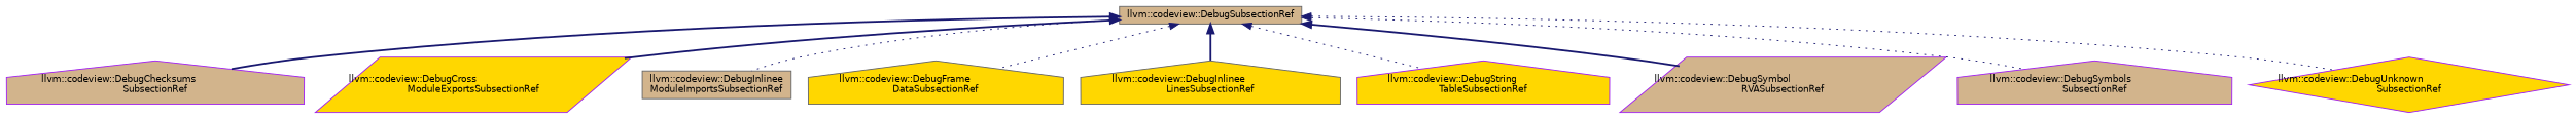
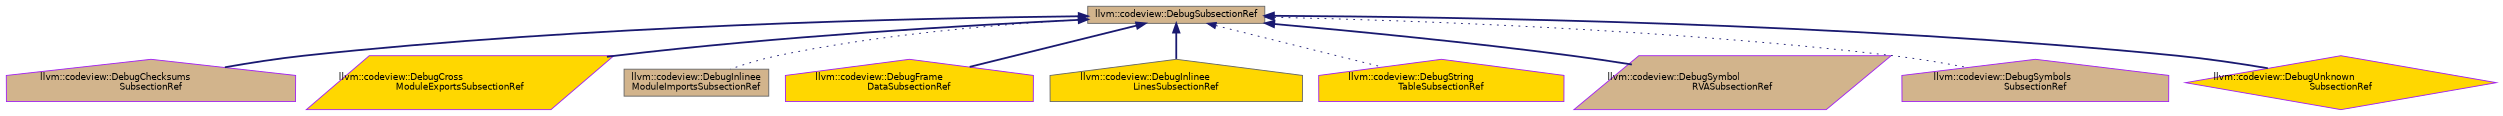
  digraph {
    rankdir=TB
    node [color=purple fillcolor=tan fontname=Helvetica fontsize=10 shape=house style=filled]
    edge [color=midnightblue dir=back fontname=Helvetica fontsize=10 labelfontname=Helvetica labelfontsize=10 style=bold]
    n1 [color=gray40 fontcolor=black height=0.2 label="llvm::codeview::DebugSubsectionRef" shape=box width=0.4]
    n2 [height=0.2 label="llvm::codeview::DebugChecksums\lSubsectionRef" width=0.4]
    n3 [fillcolor=gold height=0.2 label="llvm::codeview::DebugCross\lModuleExportsSubsectionRef" shape=parallelogram width=0.4]
    n4 [color=gray40 height=0.2 label="llvm::codeview::DebugInlinee\lModuleImportsSubsectionRef" shape=box width=0.4]
-   n5 [color=gray40 fillcolor=gold height=0.2 label="llvm::codeview::DebugFrame\lDataSubsectionRef" width=0.4]
+   n5 [fillcolor=gold height=0.2 label="llvm::codeview::DebugFrame\lDataSubsectionRef" width=0.4]
    n6 [color=gray40 fillcolor=gold height=0.2 label="llvm::codeview::DebugInlinee\lLinesSubsectionRef" width=0.4]
    n7 [fillcolor=gold height=0.2 label="llvm::codeview::DebugString\lTableSubsectionRef" width=0.4]
    n8 [height=0.2 label="llvm::codeview::DebugSymbol\lRVASubsectionRef" shape=parallelogram width=0.4]
    n9 [height=0.2 label="llvm::codeview::DebugSymbols\lSubsectionRef" width=0.4]
    n10 [fillcolor=gold height=0.2 label="llvm::codeview::DebugUnknown\lSubsectionRef" shape=diamond width=0.4]
    n1 -> n2
    n1 -> n3
    n1 -> n4 [style=dotted]
-   n1 -> n5 [style=dotted]
+   n1 -> n5
    n1 -> n6
    n1 -> n7 [style=dotted]
    n1 -> n8
    n1 -> n9 [style=dotted]
-   n1 -> n10 [style=dotted]
+   n1 -> n10
  }
